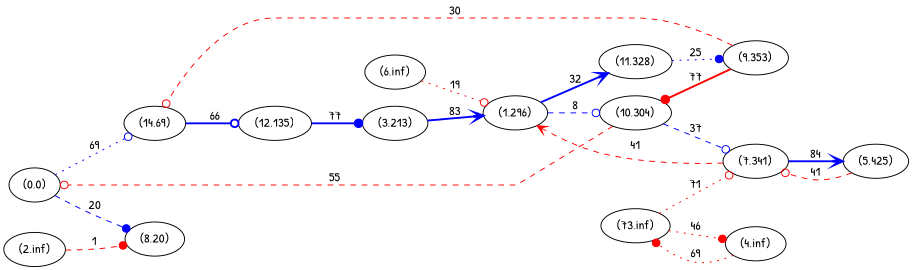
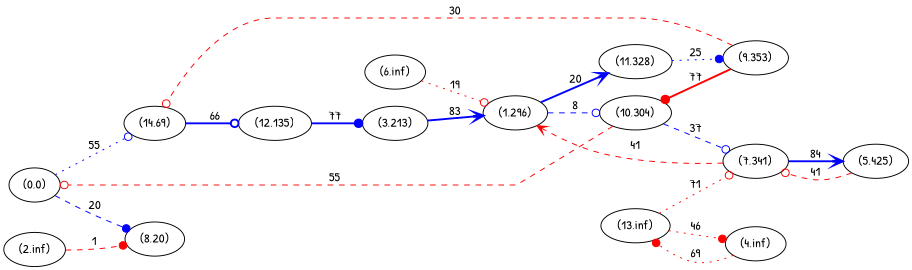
  digraph {
    fontname="Patrick Hand"
    rankdir=LR
    ranksep=equally
    node [fontname="Patrick Hand"]
    edge [arrowhead=odot color=blue fontname="Patrick Hand" style=dashed]
    "(0,0)"
    "(10,304)"
    "(11,328)"
    "(14,69)"
    "(8,20)"
    "(12,135)"
    "(3,213)"
    "(1,296)"
    "(7,341)"
    "(9,353)"
    "(5,425)"
    "(2,inf)"
    "(4,inf)"
-   "(13,inf)" [label="(73,inf)"]
+   "(13,inf)"
    "(6,inf)"
    subgraph sub_1 {
      rank=same
      "(0,0)"
    }
    subgraph sub_2 {
      rank=same
      "(10,304)"
      "(11,328)"
    }
    subgraph sub_3 {
      rank=same
      "(14,69)"
      "(8,20)"
    }
    subgraph sub_4 {
      rank=same
      "(12,135)"
    }
    subgraph sub_5 {
      rank=same
      "(3,213)"
    }
    subgraph sub_6 {
      rank=same
      "(1,296)"
    }
    subgraph sub_7 {
      rank=same
      "(7,341)"
      "(9,353)"
    }
    subgraph sub_8 {
      rank=same
      "(5,425)"
    }
    subgraph sub_9 {
      rank=same
    }
    subgraph sub_10 {
      rank=same
      "(2,inf)"
    }
    subgraph sub_11 {
      rank=same
    }
    subgraph sub_12 {
      rank=same
      "(4,inf)"
    }
    subgraph sub_13 {
      rank=same
      "(13,inf)"
    }
    subgraph sub_14 {
      rank=same
    }
    subgraph sub_15 {
      rank=same
      "(6,inf)"
    }
    subgraph sub_16 {
      rank=same
    }
-   "(0,0)" -> "(14,69)" [label=69 style=dotted]
+   "(0,0)" -> "(14,69)" [label=55 style=dotted]
    "(0,0)" -> "(8,20)" [arrowhead=dot label=20]
    "(10,304)" -> "(0,0)" [color=red label=55]
    "(10,304)" -> "(7,341)" [label=37]
    "(11,328)" -> "(9,353)" [arrowhead=dot label=25 style=dotted]
    "(14,69)" -> "(12,135)" [label=66 style=bold]
    "(12,135)" -> "(3,213)" [arrowhead=dot label=77 style=bold]
    "(3,213)" -> "(1,296)" [arrowhead=vee label=83 style=bold]
    "(1,296)" -> "(10,304)" [label=8]
-   "(1,296)" -> "(11,328)" [arrowhead=vee label=32 style=bold]
+   "(1,296)" -> "(11,328)" [arrowhead=vee label=20 style=bold]
    "(7,341)" -> "(1,296)" [arrowhead=vee color=red label=41]
    "(7,341)" -> "(5,425)" [arrowhead=vee label=84 style=bold]
    "(9,353)" -> "(10,304)" [arrowhead=dot color=red label=77 style=bold]
    "(9,353)" -> "(14,69)" [color=red label=30]
    "(5,425)" -> "(7,341)" [color=red label=41]
    "(2,inf)" -> "(8,20)" [arrowhead=dot color=red label=1]
    "(4,inf)" -> "(13,inf)" [arrowhead=dot color=red label=69 style=dotted]
    "(13,inf)" -> "(7,341)" [color=red label=71 style=dotted]
    "(13,inf)" -> "(4,inf)" [arrowhead=dot color=red label=46 style=dotted]
    "(6,inf)" -> "(1,296)" [color=red label=19 style=dotted]
  }
